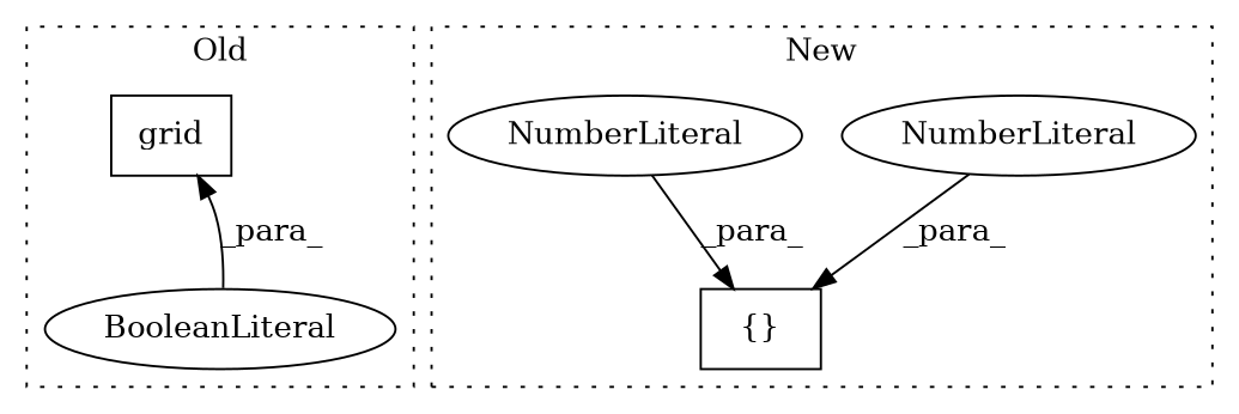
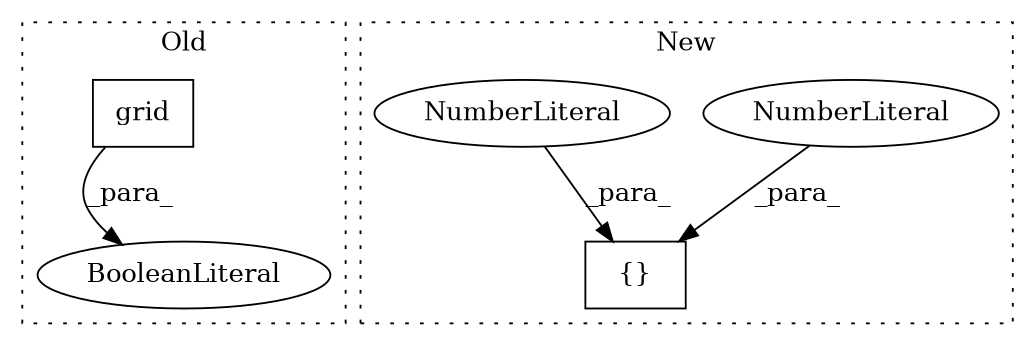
  digraph {
    node [a=34 l=4 shape=ellipse]
    n1 [a=32 l="5,1" label=grid s="31185,31194" shape=box]
    n2 [a=9 label=BooleanLiteral s=31190]
    n3 [a=4 l="1,1" label="{}" s="30975,30997" shape=box]
    n4 [l=3 label=NumberLiteral s=30985]
    n5 [label=NumberLiteral s=30976]
    subgraph cluster_1 {
      label=Old
      style=dotted
      n1
      n2
    }
    subgraph cluster_2 {
      label=New
      style=dotted
      n3
      n4
      n5
    }
-   n2 -> n1 [label=_para_]
+   n1 -> n2 [label=_para_]
    n4 -> n3 [label=_para_]
    n5 -> n3 [label=_para_]
  }
